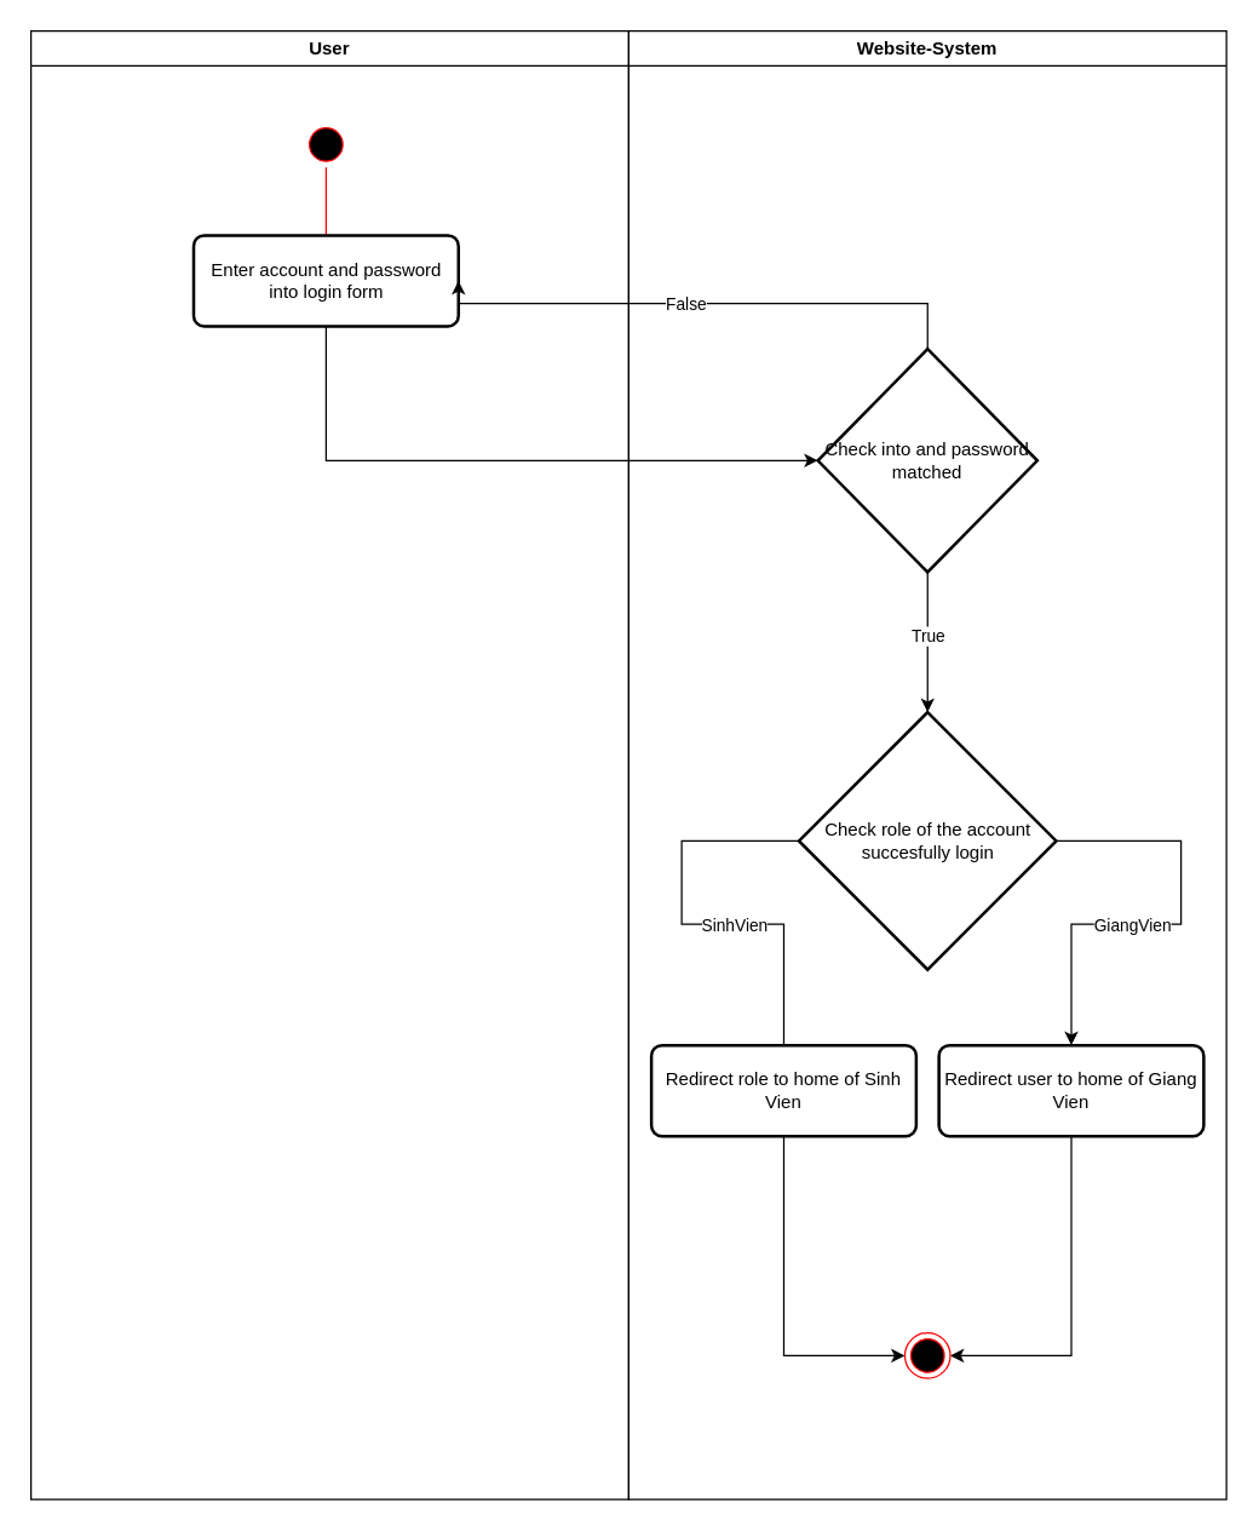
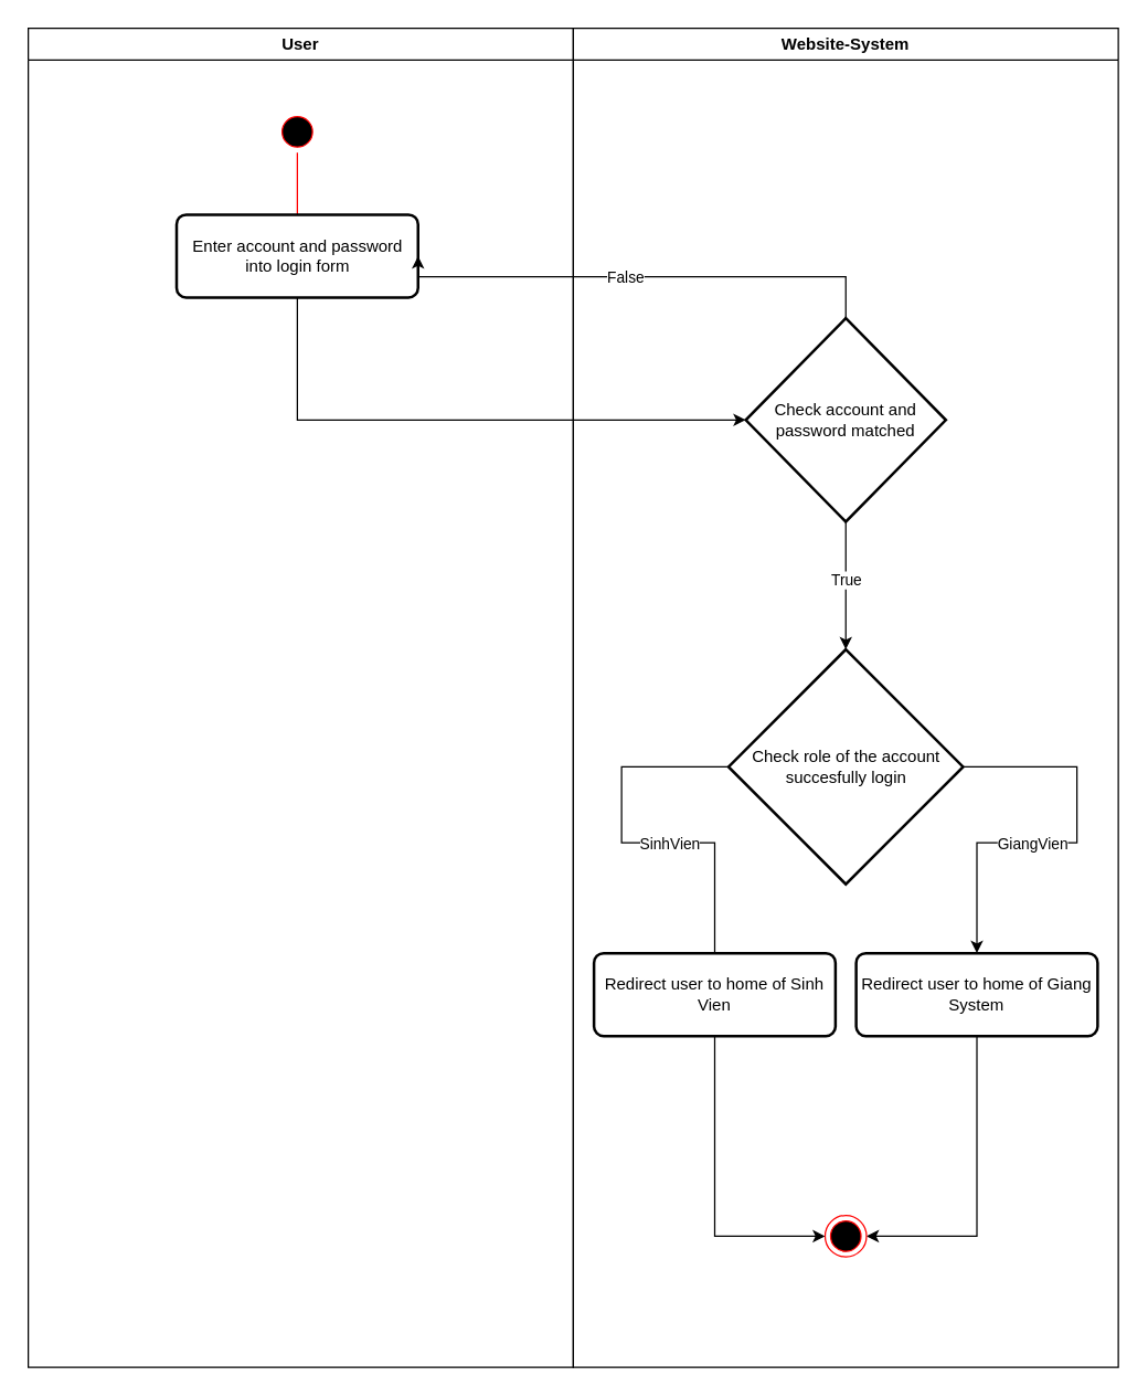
  <mxCell id="0" />
  <mxCell id="1" parent="0" />
  <mxCell id="2" value="User" style="swimlane;whiteSpace=wrap;html=1;" vertex="1" parent="1"><mxGeometry x="20" y="20" width="395" height="970" as="geometry" /></mxCell>
  <mxCell id="3" value="" style="ellipse;html=1;shape=startState;fillColor=#000000;strokeColor=#ff0000;" vertex="1" parent="2"><mxGeometry x="180" y="60" width="30" height="30" as="geometry" /></mxCell>
  <mxCell id="4" value="" style="edgeStyle=orthogonalEdgeStyle;html=1;verticalAlign=bottom;endArrow=open;endSize=8;strokeColor=#ff0000;rounded=0;" edge="1" source="3" parent="2"><mxGeometry relative="1" as="geometry"><mxPoint x="195" y="150" as="targetPoint" /></mxGeometry></mxCell>
  <mxCell id="5" value="Enter account and password into login form" style="rounded=1;whiteSpace=wrap;html=1;absoluteArcSize=1;arcSize=14;strokeWidth=2;" vertex="1" parent="2"><mxGeometry x="107.5" y="135" width="175" height="60" as="geometry" /></mxCell>
  <mxCell id="6" value="Website-System" style="swimlane;whiteSpace=wrap;html=1;" vertex="1" parent="1"><mxGeometry x="415" y="20" width="395" height="970" as="geometry" /></mxCell>
  <mxCell id="7" style="edgeStyle=orthogonalEdgeStyle;rounded=0;orthogonalLoop=1;jettySize=auto;html=1;entryX=0.5;entryY=0;entryDx=0;entryDy=0;" edge="1" parent="6" source="9"><mxGeometry relative="1" as="geometry"><mxPoint x="197.5" y="450" as="targetPoint" /></mxGeometry></mxCell>
  <mxCell id="8" value="True" style="edgeLabel;html=1;align=center;verticalAlign=middle;resizable=0;points=[];" vertex="1" connectable="0" parent="7"><mxGeometry x="-0.103" relative="1" as="geometry"><mxPoint as="offset" /></mxGeometry></mxCell>
- <mxCell id="9" value="Check into and password matched" style="strokeWidth=2;html=1;shape=mxgraph.flowchart.decision;whiteSpace=wrap;" vertex="1" parent="6"><mxGeometry x="125" y="210" width="145" height="147.5" as="geometry" /></mxCell>
+ <mxCell id="9" value="Check account and password matched" style="strokeWidth=2;html=1;shape=mxgraph.flowchart.decision;whiteSpace=wrap;" vertex="1" parent="6"><mxGeometry x="125" y="210" width="145" height="147.5" as="geometry" /></mxCell>
  <mxCell id="10" style="edgeStyle=orthogonalEdgeStyle;rounded=0;orthogonalLoop=1;jettySize=auto;html=1;entryX=0.5;entryY=0;entryDx=0;entryDy=0;exitX=0;exitY=0.5;exitDx=0;exitDy=0;exitPerimeter=0;endArrow=none;" edge="1" parent="6" source="14" target="16"><mxGeometry relative="1" as="geometry"><Array as="points"><mxPoint x="35" y="535" /><mxPoint x="35" y="590" /><mxPoint x="102" y="590" /></Array></mxGeometry></mxCell>
  <mxCell id="11" value="SinhVien" style="edgeLabel;html=1;align=center;verticalAlign=middle;resizable=0;points=[];" vertex="1" connectable="0" parent="10"><mxGeometry x="0.192" relative="1" as="geometry"><mxPoint as="offset" /></mxGeometry></mxCell>
  <mxCell id="12" style="edgeStyle=orthogonalEdgeStyle;rounded=0;orthogonalLoop=1;jettySize=auto;html=1;entryX=0.5;entryY=0;entryDx=0;entryDy=0;exitX=1;exitY=0.5;exitDx=0;exitDy=0;exitPerimeter=0;" edge="1" parent="6" source="14" target="18"><mxGeometry relative="1" as="geometry"><Array as="points"><mxPoint x="365" y="535" /><mxPoint x="365" y="590" /><mxPoint x="292" y="590" /></Array></mxGeometry></mxCell>
  <mxCell id="13" value="GiangVien" style="edgeLabel;html=1;align=center;verticalAlign=middle;resizable=0;points=[];" vertex="1" connectable="0" parent="12"><mxGeometry x="0.17" relative="1" as="geometry"><mxPoint as="offset" /></mxGeometry></mxCell>
  <mxCell id="14" value="Check role of the account succesfully login" style="strokeWidth=2;html=1;shape=mxgraph.flowchart.decision;whiteSpace=wrap;" vertex="1" parent="6"><mxGeometry x="112.5" y="450" width="170" height="170" as="geometry" /></mxCell>
  <mxCell id="15" style="edgeStyle=orthogonalEdgeStyle;rounded=0;orthogonalLoop=1;jettySize=auto;html=1;entryX=0;entryY=0.5;entryDx=0;entryDy=0;" edge="1" parent="6" source="16" target="19"><mxGeometry relative="1" as="geometry" /></mxCell>
- <mxCell id="16" value="Redirect role to home of Sinh Vien" style="rounded=1;whiteSpace=wrap;html=1;absoluteArcSize=1;arcSize=14;strokeWidth=2;" vertex="1" parent="6"><mxGeometry x="15" y="670" width="175" height="60" as="geometry" /></mxCell>
+ <mxCell id="16" value="Redirect user to home of Sinh Vien" style="rounded=1;whiteSpace=wrap;html=1;absoluteArcSize=1;arcSize=14;strokeWidth=2;" vertex="1" parent="6"><mxGeometry x="15" y="670" width="175" height="60" as="geometry" /></mxCell>
  <mxCell id="17" style="edgeStyle=orthogonalEdgeStyle;rounded=0;orthogonalLoop=1;jettySize=auto;html=1;entryX=1;entryY=0.5;entryDx=0;entryDy=0;" edge="1" parent="6" source="18" target="19"><mxGeometry relative="1" as="geometry" /></mxCell>
- <mxCell id="18" value="Redirect user to home of Giang Vien" style="rounded=1;whiteSpace=wrap;html=1;absoluteArcSize=1;arcSize=14;strokeWidth=2;" vertex="1" parent="6"><mxGeometry x="205" y="670" width="175" height="60" as="geometry" /></mxCell>
+ <mxCell id="18" value="Redirect user to home of Giang System" style="rounded=1;whiteSpace=wrap;html=1;absoluteArcSize=1;arcSize=14;strokeWidth=2;" vertex="1" parent="6"><mxGeometry x="205" y="670" width="175" height="60" as="geometry" /></mxCell>
  <mxCell id="19" value="" style="ellipse;html=1;shape=endState;fillColor=#000000;strokeColor=#ff0000;" vertex="1" parent="6"><mxGeometry x="182.5" y="860" width="30" height="30" as="geometry" /></mxCell>
  <mxCell id="20" style="edgeStyle=orthogonalEdgeStyle;rounded=0;orthogonalLoop=1;jettySize=auto;html=1;entryX=0;entryY=0.5;entryDx=0;entryDy=0;entryPerimeter=0;" edge="1" parent="1" source="5" target="9"><mxGeometry relative="1" as="geometry"><Array as="points"><mxPoint x="215" y="304" /></Array></mxGeometry></mxCell>
  <mxCell id="21" style="edgeStyle=orthogonalEdgeStyle;rounded=0;orthogonalLoop=1;jettySize=auto;html=1;entryX=1;entryY=0.5;entryDx=0;entryDy=0;" edge="1" parent="1" source="9" target="5"><mxGeometry relative="1" as="geometry"><Array as="points"><mxPoint x="613" y="200" /></Array></mxGeometry></mxCell>
  <mxCell id="22" value="False" style="edgeLabel;html=1;align=center;verticalAlign=middle;resizable=0;points=[];" vertex="1" connectable="0" parent="21"><mxGeometry x="0.073" relative="1" as="geometry"><mxPoint as="offset" /></mxGeometry></mxCell>
